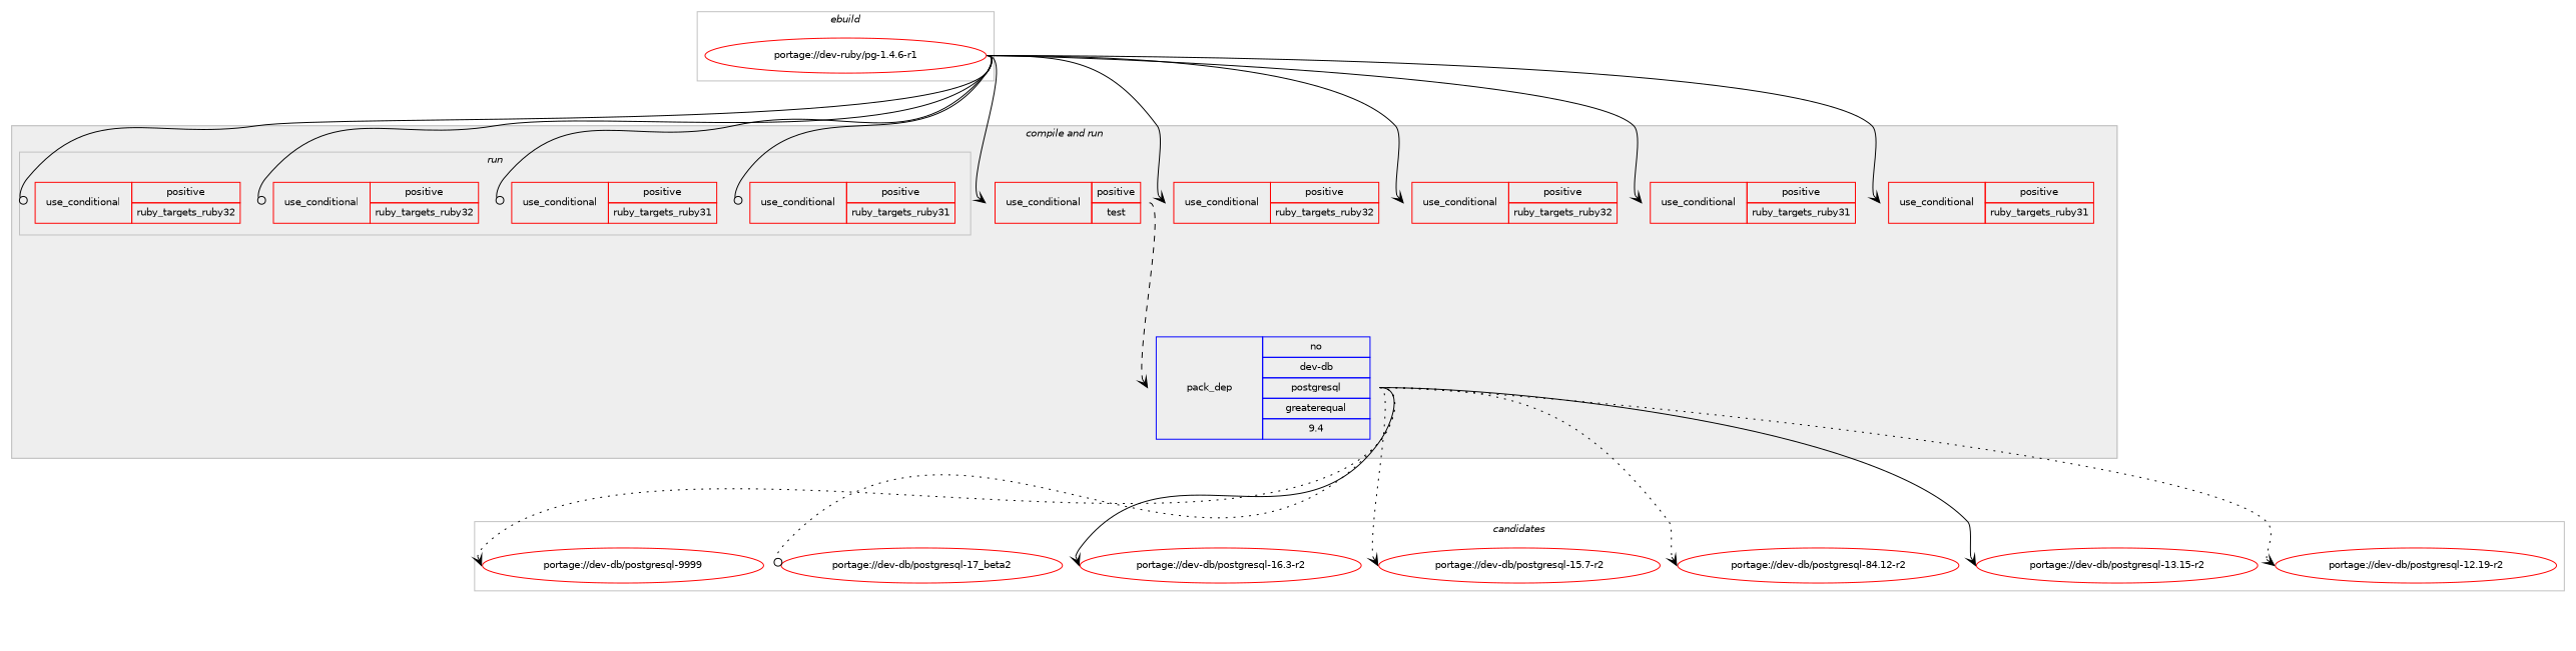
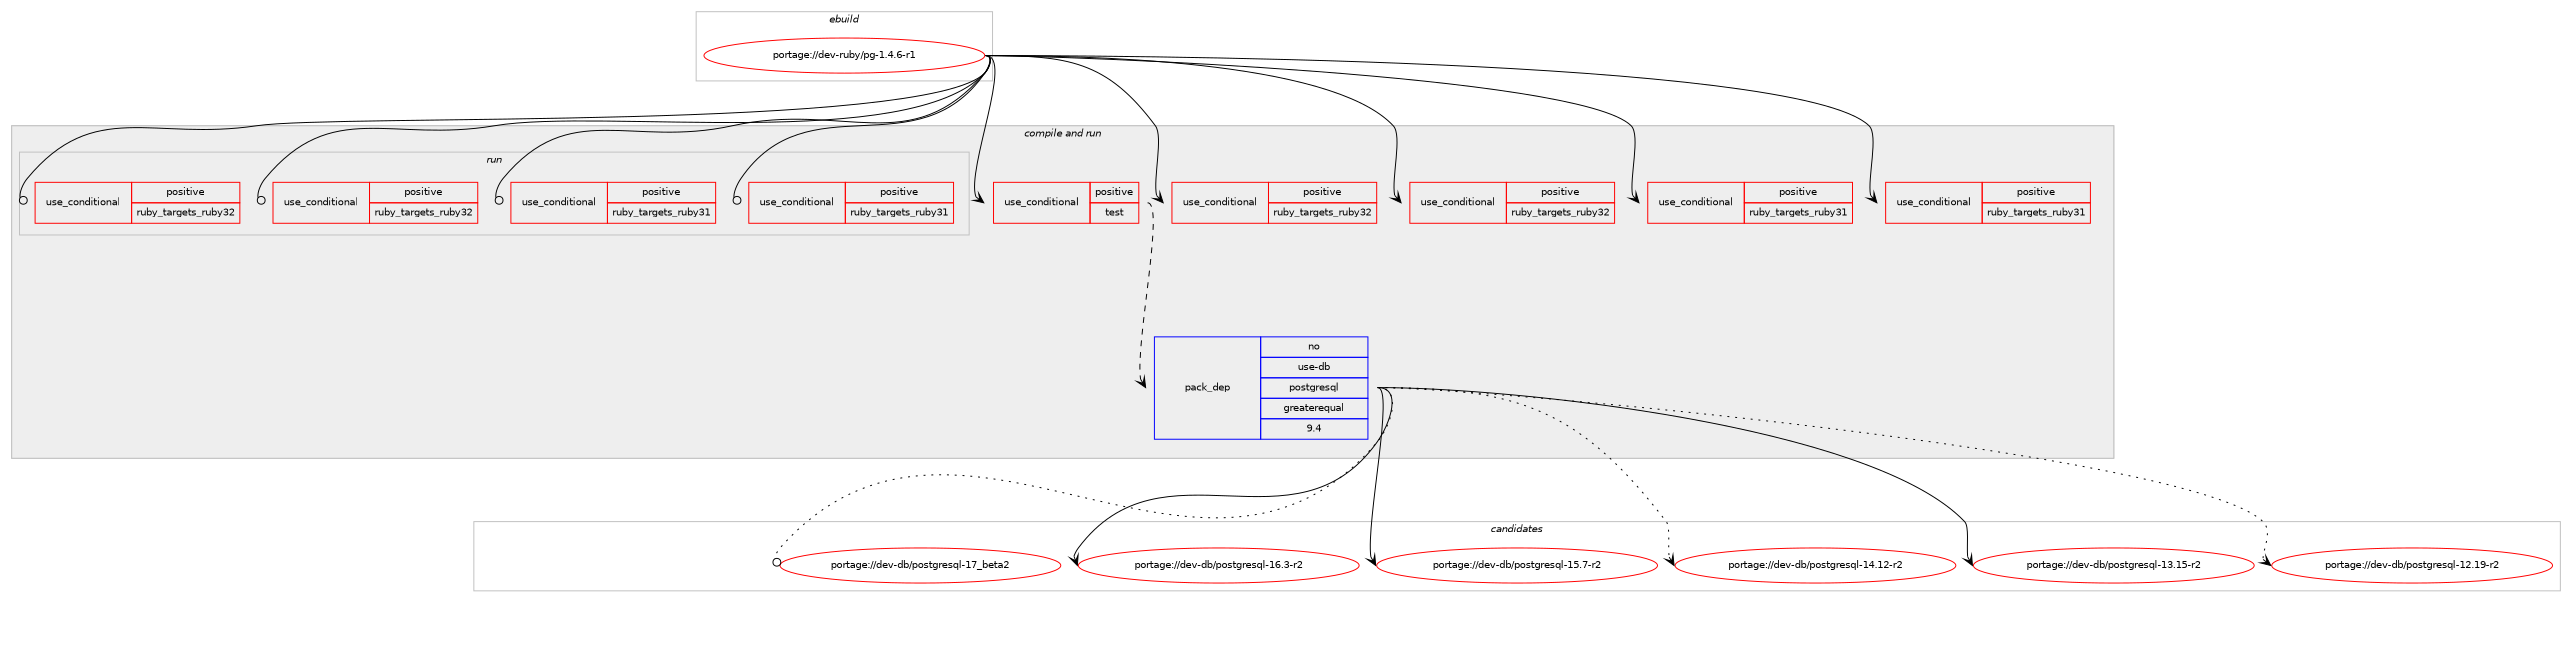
  digraph {
    compound=true
    concentrate=true
    fontname=Helvetica
    fontsize=10
    newrank=true
    rankdir=TB
    ranksep=1.5
    node [color=red fontname=Helvetica fontsize=10 shape=none]
    edge [arrowhead=vee headport=w style=solid tailport=e weight=20]
    n1 [label="portage://dev-ruby/pg-1.4.6-r1" width=4 shape=""]
    n2 [label=<<TABLE BORDER="0" CELLBORDER="1" CELLSPACING="0" CELLPADDING="4"><TR><TD ROWSPAN="3" CELLPADDING="10">use_conditional</TD></TR><TR><TD>positive</TD></TR><TR><TD>ruby_targets_ruby31</TD></TR></TABLE>>]
    n3 [label=<<TABLE BORDER="0" CELLBORDER="1" CELLSPACING="0" CELLPADDING="4"><TR><TD ROWSPAN="3" CELLPADDING="10">use_conditional</TD></TR><TR><TD>positive</TD></TR><TR><TD>ruby_targets_ruby31</TD></TR></TABLE>>]
    n4 [label=<<TABLE BORDER="0" CELLBORDER="1" CELLSPACING="0" CELLPADDING="4"><TR><TD ROWSPAN="3" CELLPADDING="10">use_conditional</TD></TR><TR><TD>positive</TD></TR><TR><TD>ruby_targets_ruby32</TD></TR></TABLE>>]
    n5 [label=<<TABLE BORDER="0" CELLBORDER="1" CELLSPACING="0" CELLPADDING="4"><TR><TD ROWSPAN="3" CELLPADDING="10">use_conditional</TD></TR><TR><TD>positive</TD></TR><TR><TD>ruby_targets_ruby32</TD></TR></TABLE>>]
-   n6 [color=blue label=<<TABLE BORDER="0" CELLBORDER="1" CELLSPACING="0" CELLPADDING="4" WIDTH="220"><TR><TD ROWSPAN="6" CELLPADDING="30">pack_dep</TD></TR><TR><TD WIDTH="110">no</TD></TR><TR><TD>dev-db</TD></TR><TR><TD>postgresql</TD></TR><TR><TD>greaterequal</TD></TR><TR><TD>9.4</TD></TR></TABLE>>]
+   n6 [color=blue label=<<TABLE BORDER="0" CELLBORDER="1" CELLSPACING="0" CELLPADDING="4" WIDTH="220"><TR><TD ROWSPAN="6" CELLPADDING="30">pack_dep</TD></TR><TR><TD WIDTH="110">no</TD></TR><TR><TD>use-db</TD></TR><TR><TD>postgresql</TD></TR><TR><TD>greaterequal</TD></TR><TR><TD>9.4</TD></TR></TABLE>>]
    n7 [label=<<TABLE BORDER="0" CELLBORDER="1" CELLSPACING="0" CELLPADDING="4"><TR><TD ROWSPAN="3" CELLPADDING="10">use_conditional</TD></TR><TR><TD>positive</TD></TR><TR><TD>test</TD></TR></TABLE>>]
    n8 [label=<<TABLE BORDER="0" CELLBORDER="1" CELLSPACING="0" CELLPADDING="4"><TR><TD ROWSPAN="3" CELLPADDING="10">use_conditional</TD></TR><TR><TD>positive</TD></TR><TR><TD>ruby_targets_ruby31</TD></TR></TABLE>>]
    n9 [label=<<TABLE BORDER="0" CELLBORDER="1" CELLSPACING="0" CELLPADDING="4"><TR><TD ROWSPAN="3" CELLPADDING="10">use_conditional</TD></TR><TR><TD>positive</TD></TR><TR><TD>ruby_targets_ruby31</TD></TR></TABLE>>]
    n10 [label=<<TABLE BORDER="0" CELLBORDER="1" CELLSPACING="0" CELLPADDING="4"><TR><TD ROWSPAN="3" CELLPADDING="10">use_conditional</TD></TR><TR><TD>positive</TD></TR><TR><TD>ruby_targets_ruby32</TD></TR></TABLE>>]
    n11 [label=<<TABLE BORDER="0" CELLBORDER="1" CELLSPACING="0" CELLPADDING="4"><TR><TD ROWSPAN="3" CELLPADDING="10">use_conditional</TD></TR><TR><TD>positive</TD></TR><TR><TD>ruby_targets_ruby32</TD></TR></TABLE>>]
    n12 [label="portage://dev-db/postgresql-12.19-r2" width=4 shape=""]
    n13 [label="portage://dev-db/postgresql-13.15-r2" width=4 shape=""]
-   n14 [label="portage://dev-db/postgresql-84.12-r2" width=4 shape=""]
+   n14 [label="portage://dev-db/postgresql-14.12-r2" width=4 shape=""]
    n15 [label="portage://dev-db/postgresql-15.7-r2" width=4 shape=""]
    n16 [label="portage://dev-db/postgresql-16.3-r2" width=4 shape=""]
    n17 [label="portage://dev-db/postgresql-17_beta2" width=4 shape=""]
-   n18 [label="portage://dev-db/postgresql-9999" width=4 shape=""]
    subgraph cluster_1 {
      color=gray
      label=<<i>ebuild</i>>
      rank=same
      n1
    }
    subgraph cluster_2 {
      color=gray
      label=<<i>dependencies</i>>
      subgraph cluster_3 {
        color=gray
        fillcolor="#eeeeee"
        label=<<i>compile</i>>
        style=filled
        subgraph sub_4 {
          color=gray
          fillcolor="#eeeeee"
          label=<<i>compile</i>>
          style=filled
          n2
        }
        subgraph sub_5 {
          color=gray
          fillcolor="#eeeeee"
          label=<<i>compile</i>>
          style=filled
          n3
        }
        subgraph sub_6 {
          color=gray
          fillcolor="#eeeeee"
          label=<<i>compile</i>>
          style=filled
          n4
        }
        subgraph sub_7 {
          color=gray
          fillcolor="#eeeeee"
          label=<<i>compile</i>>
          style=filled
          n5
        }
        subgraph sub_8 {
          color=gray
          fillcolor="#eeeeee"
          label=<<i>compile</i>>
          style=filled
          n7
          subgraph sub_9 {
            color=gray
            fillcolor="#eeeeee"
            label=<<i>compile</i>>
            style=filled
            n6
          }
        }
      }
      subgraph cluster_10 {
        color=gray
        fillcolor="#eeeeee"
        label=<<i>compile and run</i>>
        style=filled
      }
      subgraph cluster_11 {
        color=gray
        fillcolor="#eeeeee"
        label=<<i>run</i>>
        style=filled
        subgraph sub_12 {
          color=gray
          fillcolor="#eeeeee"
          label=<<i>run</i>>
          style=filled
          n8
        }
        subgraph sub_13 {
          color=gray
          fillcolor="#eeeeee"
          label=<<i>run</i>>
          style=filled
          n9
        }
        subgraph sub_14 {
          color=gray
          fillcolor="#eeeeee"
          label=<<i>run</i>>
          style=filled
          n10
        }
        subgraph sub_15 {
          color=gray
          fillcolor="#eeeeee"
          label=<<i>run</i>>
          style=filled
          n11
        }
      }
    }
    subgraph cluster_16 {
      color=gray
      label=<<i>candidates</i>>
      rank=same
      subgraph sub_17 {
        color=black
        label=<<i>candidates</i>>
        nodesep=1
        rank=same
        n12
        n13
        n14
        n15
        n16
        n17
-       n18
      }
    }
    n1 -> n2
    n1 -> n3
    n1 -> n4
    n1 -> n5
    n1 -> n7
    n1 -> n8 [arrowhead=odot]
    n1 -> n9 [arrowhead=odot]
    n1 -> n10 [arrowhead=odot]
    n1 -> n11 [arrowhead=odot]
    n6 -> n12 [style=dotted weight=100]
    n6 -> n13 [weight=100]
    n6 -> n14 [style=dotted weight=100]
-   n6 -> n15 [style=dotted weight=100]
+   n6 -> n15 [weight=100]
    n6 -> n16 [weight=100]
    n6 -> n17 [arrowhead=odot style=dotted weight=100]
-   n6 -> n18 [style=dotted weight=100]
    n7 -> n6 [style=dashed]
  }
